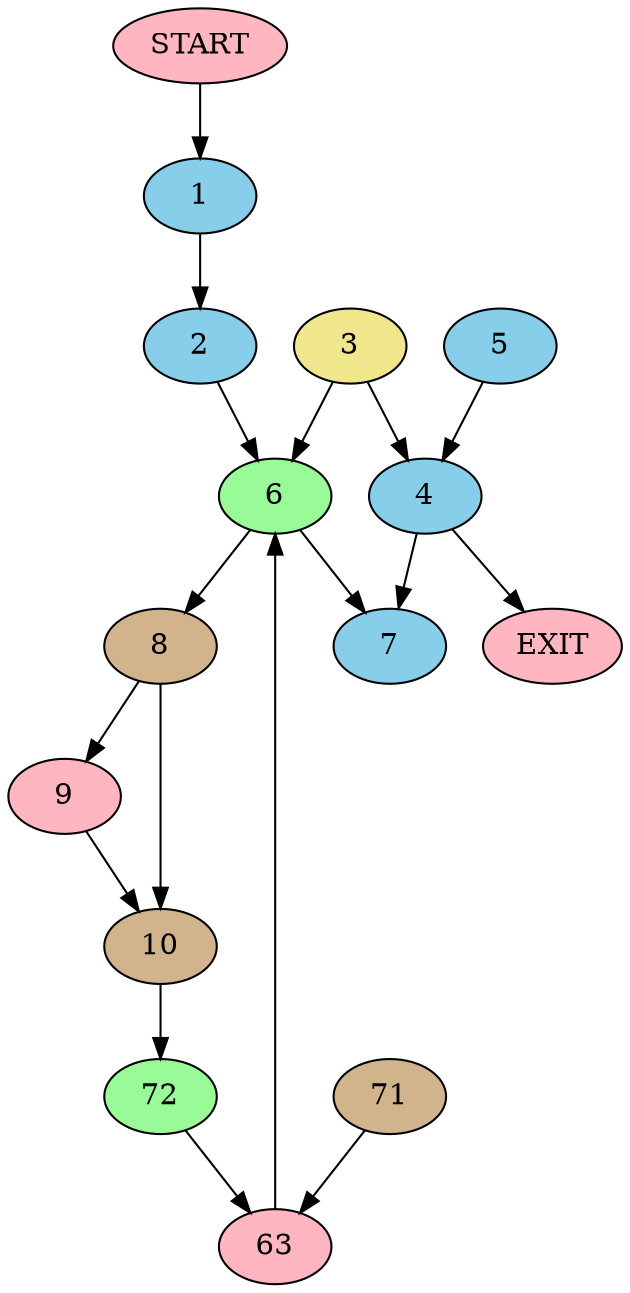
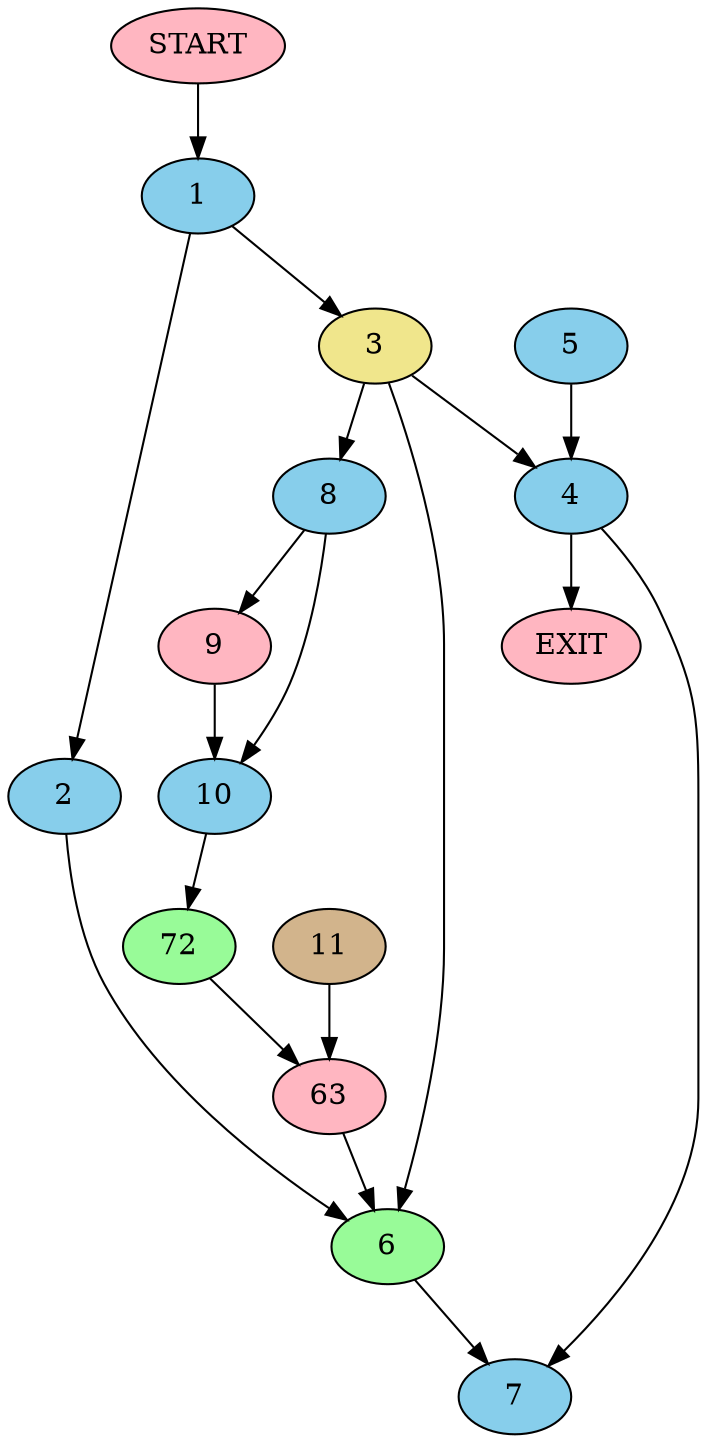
  digraph {
    node [fillcolor=skyblue style=filled]
    n1 [fillcolor=lightpink label=START]
    1
    2
    3 [fillcolor=khaki]
    n5 [fillcolor=lightpink label=EXIT]
    6 [fillcolor=palegreen]
    4
    7
-   8 [fillcolor=tan]
+   8
    5
    9 [fillcolor=lightpink]
-   10 [fillcolor=tan]
+   10
    n13 [fillcolor=palegreen label=72]
-   11 [fillcolor=tan label=71]
+   11 [fillcolor=tan]
    n15 [fillcolor=lightpink label=63]
    n1 -> 1
    1 -> 2
+   1 -> 3
    2 -> 6
    3 -> 6
    3 -> 4
    6 -> 7
-   6 -> 8
+   3 -> 8
    4 -> n5
    4 -> 7
    8 -> 9
    8 -> 10
    5 -> 4
    9 -> 10
    10 -> n13
    n13 -> n15
    11 -> n15
    n15 -> 6
  }
